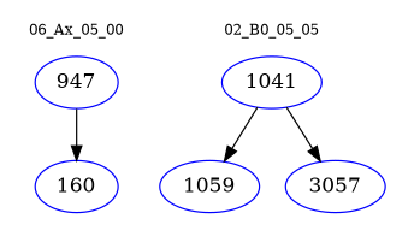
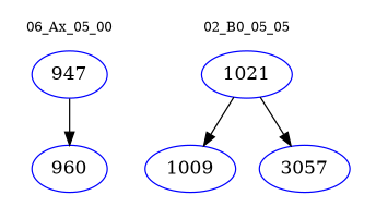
  digraph {
    node [color=blue]
    edge [color=black]
    n1 [label=947]
-   n2 [label=160]
-   n3 [label=1041]
-   n4 [label=1059]
+   n2 [label=960]
+   n3 [label=1021]
+   n4 [label=1009]
    n5 [label=3057]
    subgraph cluster_1 {
      color=white
      fontsize=10
      label="06_Ax_05_00"
      n1
      n2
    }
    subgraph cluster_2 {
      color=white
      fontsize=10
      label="02_B0_05_05"
      n3
      n4
      n5
    }
    n1 -> n2
    n3 -> n4
    n3 -> n5
  }
